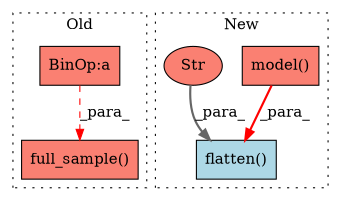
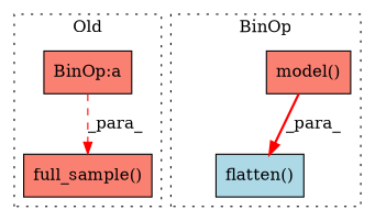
  digraph {
    node [a=75 fillcolor=salmon shape=box style=filled]
    edge [color=red style=bold]
    n1 [l="23,68" label="full_sample()" s="4465,4520"]
    n2 [a=82 l=1 label="BinOp:a" s=4518]
    n3 [l=108 label="model()" s=4465]
    n4 [fillcolor=lightblue l="117,1" label="flatten()" s="4465,4588"]
-   n5 [a=66 l=6 label=Str s=4582 shape=ellipse]
    subgraph cluster_1 {
      label=Old
      style=dotted
      n1
      n2
    }
    subgraph cluster_2 {
-     label=New
+     label=BinOp
      style=dotted
      n3
      n4
-     n5
    }
    n2 -> n1 [label=_para_ style=dashed]
    n3 -> n4 [label=_para_]
-   n5 -> n4 [color=gray40 label=_para_]
  }
